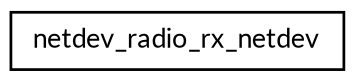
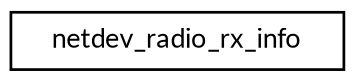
  digraph {
    rankdir=LR
    fontname=Lato
-   n1 [color=black fillcolor=white fontname=Lato fontsize=10 height=0.2 label=netdev_radio_rx_netdev shape=record style=filled width=0.4]
+   n1 [color=black fillcolor=white fontname=Lato fontsize=10 height=0.2 label=netdev_radio_rx_info shape=record style=filled width=0.4]
  }
